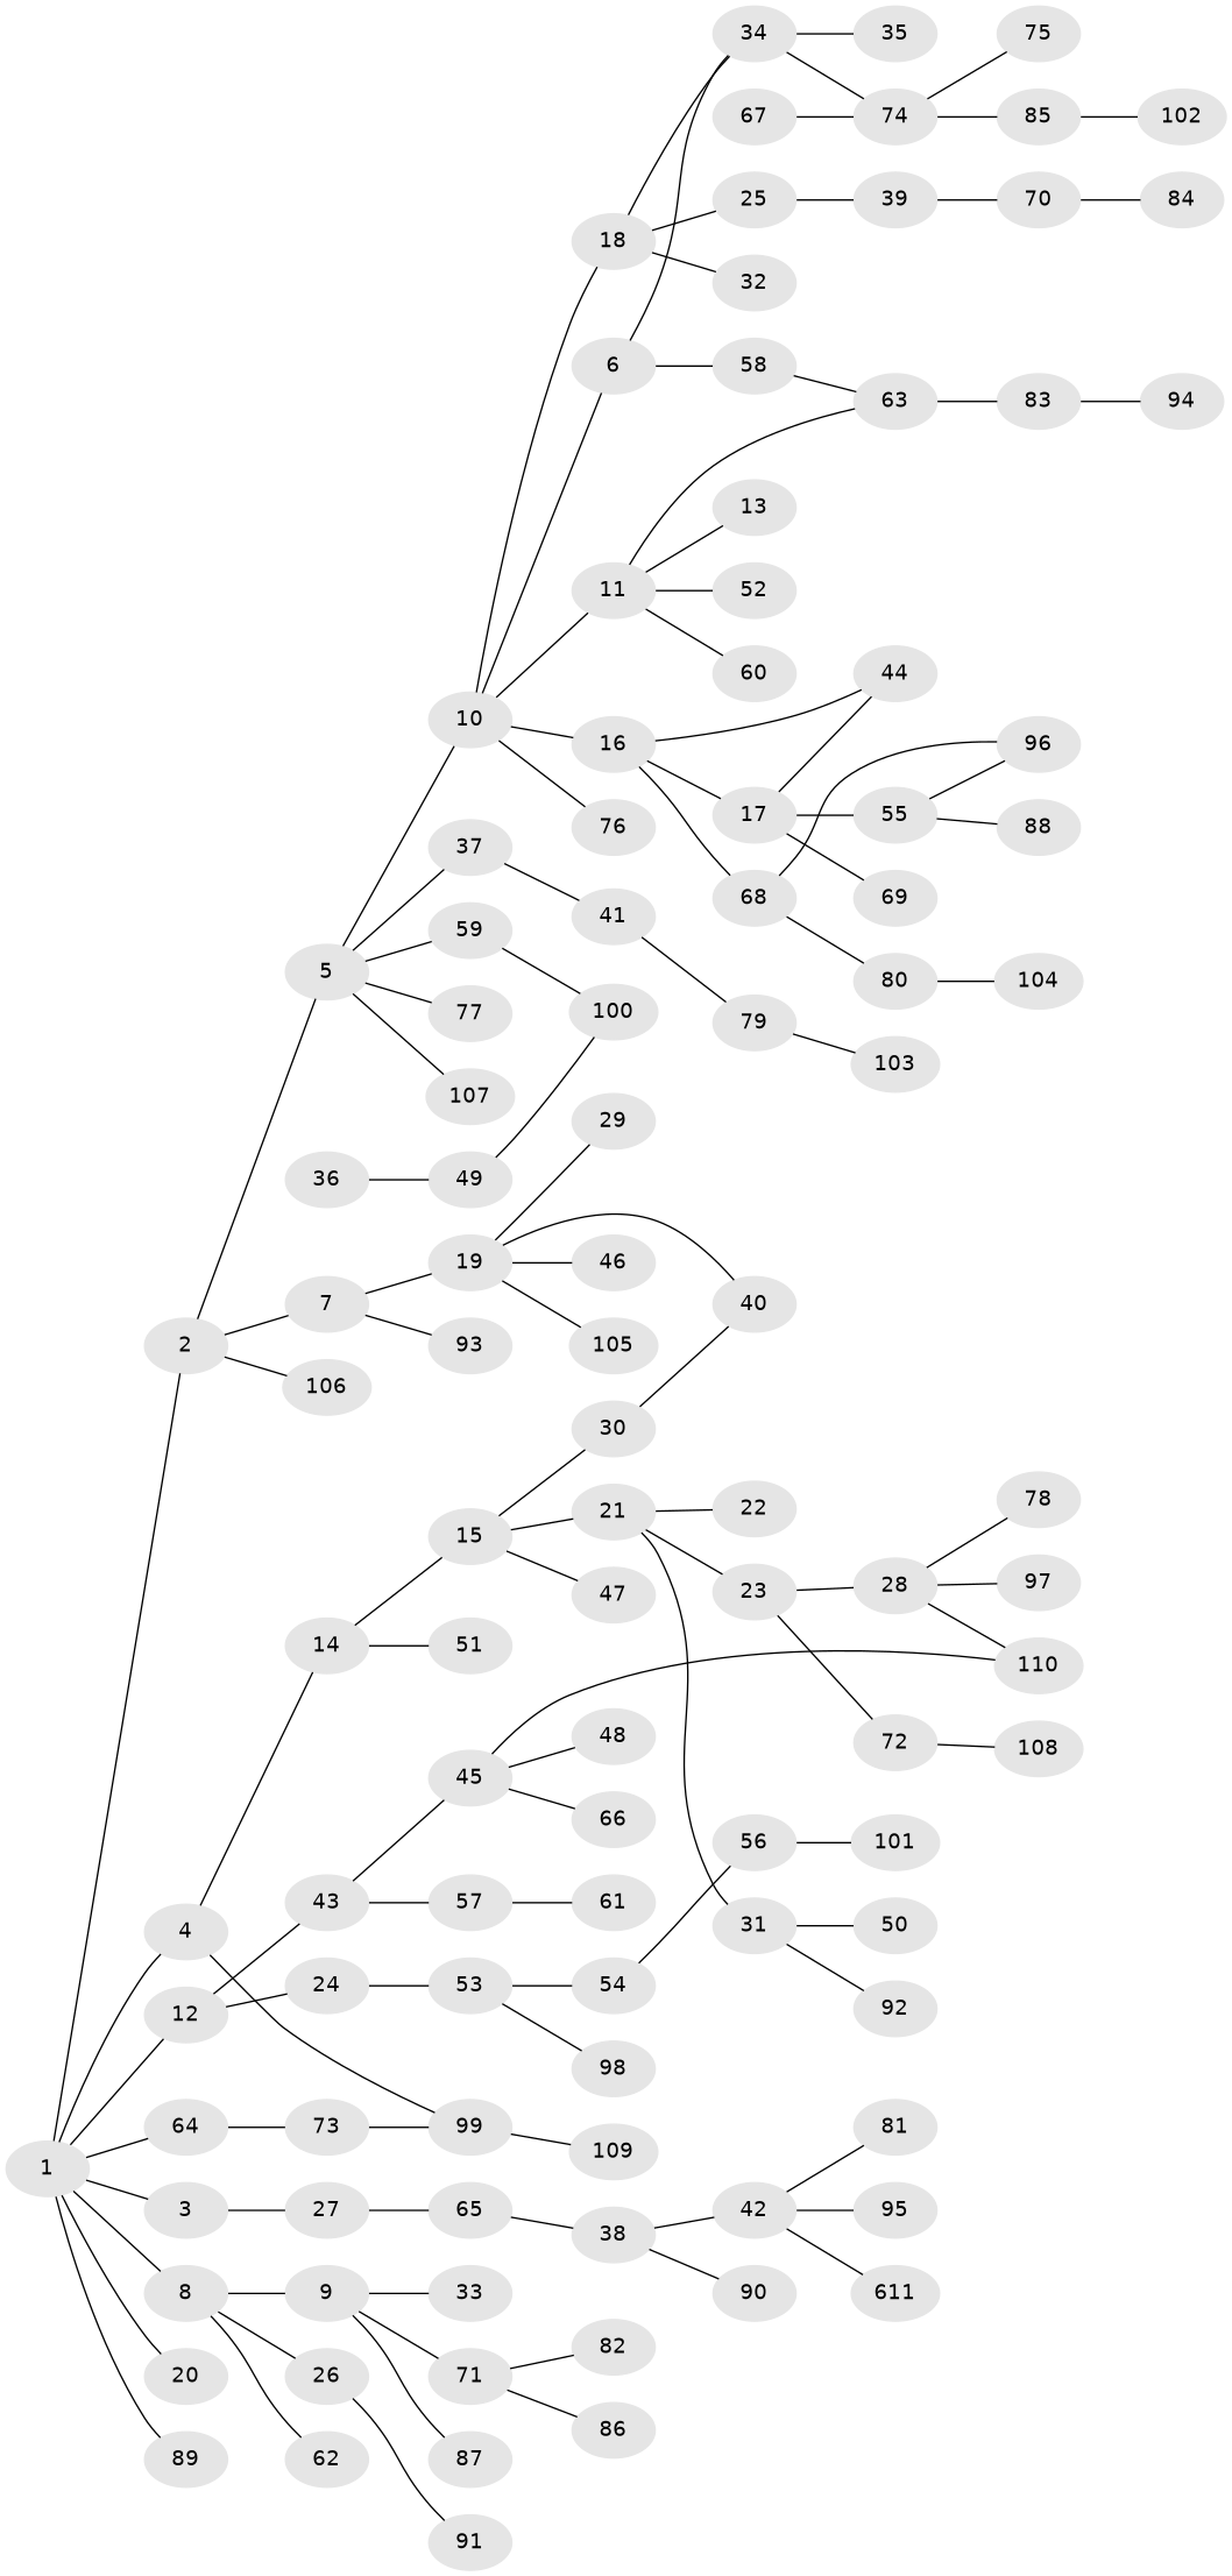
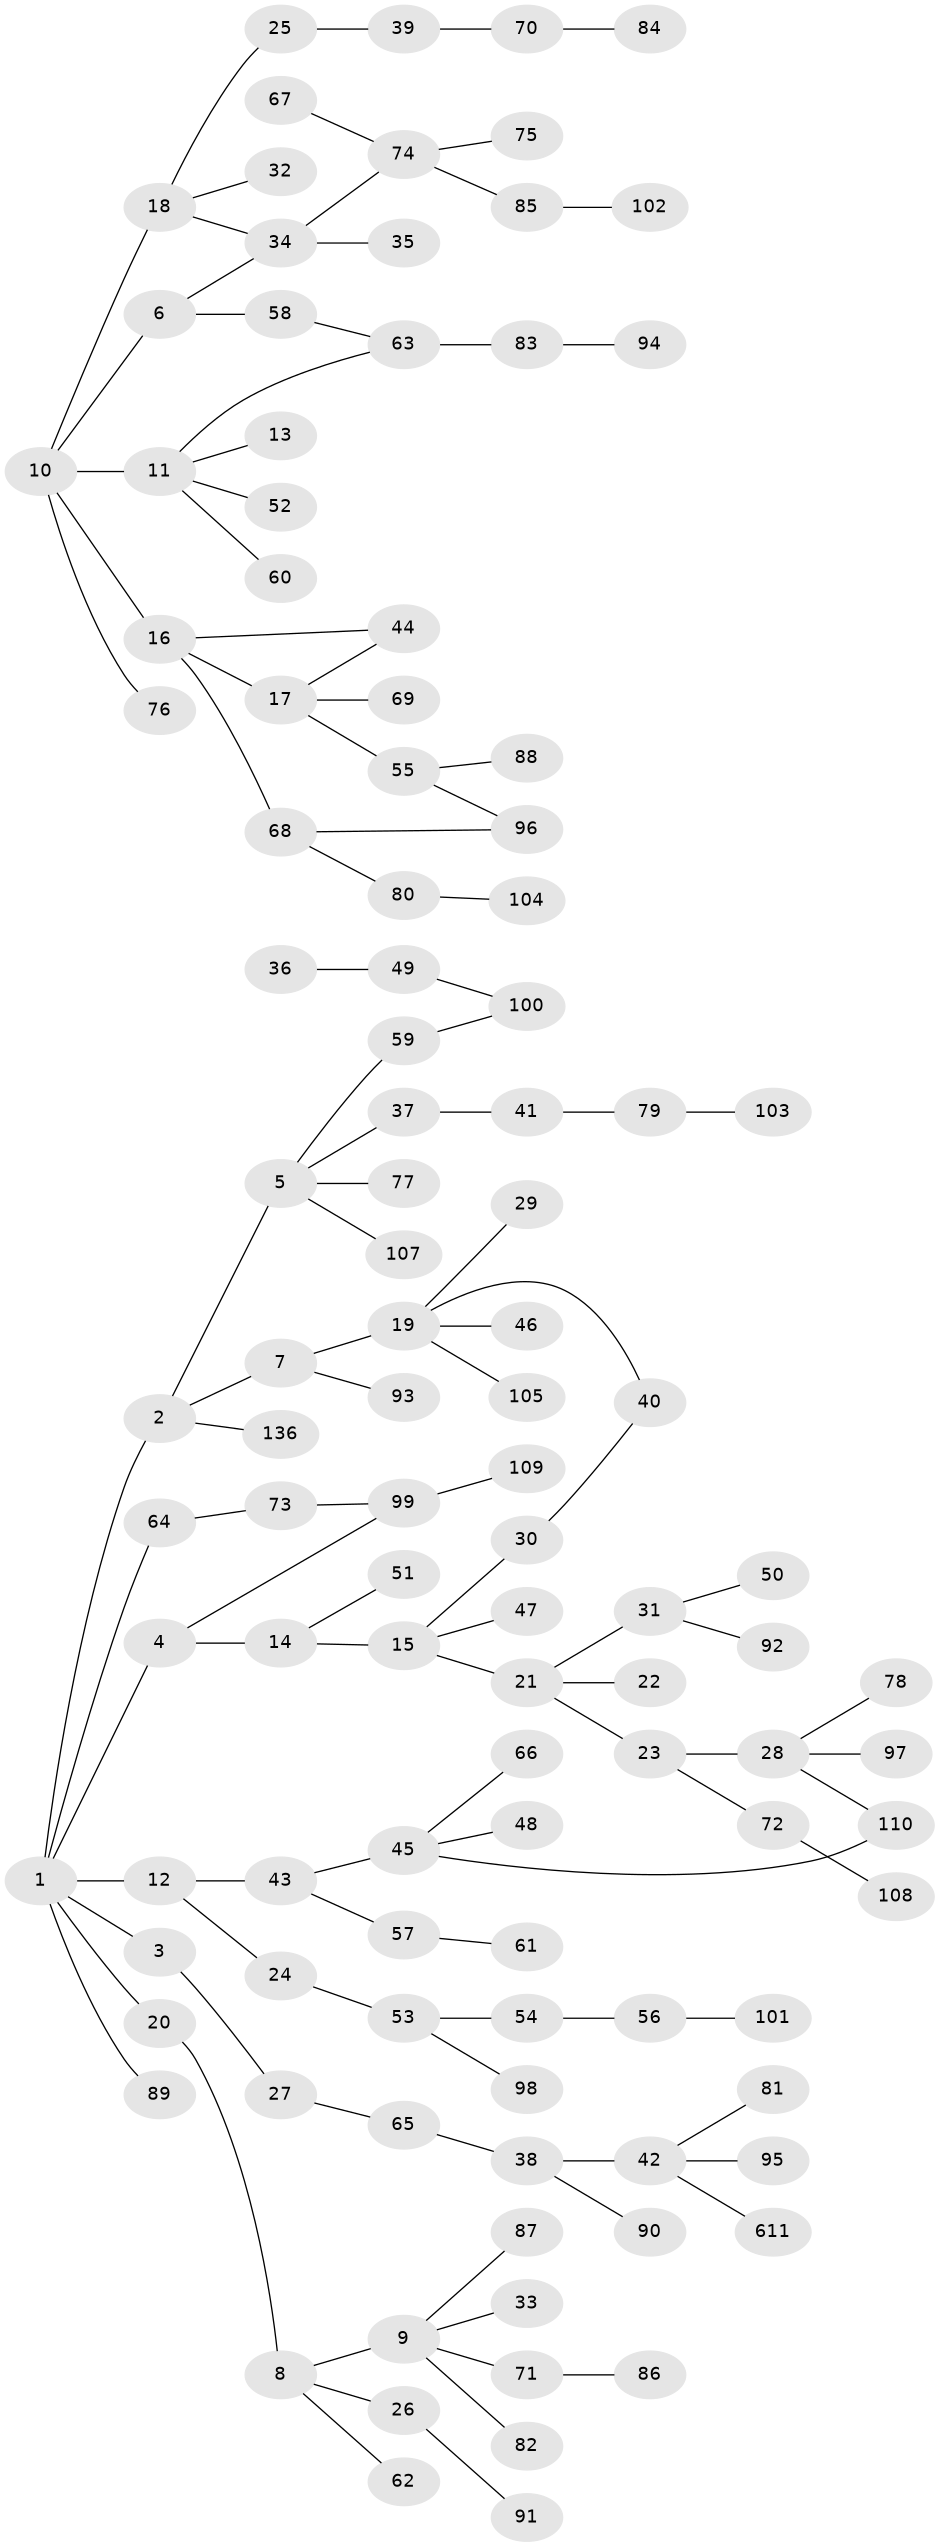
  graph {
    fontname="DejaVu Sans"
    rankdir=LR
    node [color=gray90 fontname="DejaVu Sans" style=filled]
    edge [fontname="DejaVu Sans"]
    1
    2
    3
    4
    8
    12
    20
    64
    89
    5
    7
-   106
+   106 [label=136]
    27
    14
    99
    9
    26
    62
    24
    43
    73
    10
    37
    59
    77
    107
    19
    93
    65
    38
    42
    90
    15
    51
    109
    6
    34
    58
    11
    16
    18
    76
    41
    100
    35
    74
    63
    29
    40
    46
    105
    33
    71
    82
    87
    91
    86
    13
    52
    60
    17
    44
    68
    25
    32
    36
    49
    53
    45
    57
    21
    30
    47
    22
    23
    31
    55
    69
    96
    80
    88
    39
    28
    72
    50
    92
    78
    97
    110
    108
    54
    98
    70
    67
    75
    85
    79
    81
    95
    n100 [label=611]
    84
    103
    48
    66
    61
    56
    101
    83
    94
    104
    102
    1 -- 2
    1 -- 3
    1 -- 4
-   1 -- 8
+   20 -- 8
    1 -- 12
    1 -- 20
    1 -- 64
    1 -- 89
    2 -- 5
    2 -- 7
    2 -- 106
    3 -- 27
    4 -- 14
    4 -- 99
    8 -- 9
    8 -- 26
    8 -- 62
    12 -- 24
    12 -- 43
    64 -- 73
-   5 -- 10
    5 -- 37
    5 -- 59
    5 -- 77
    5 -- 107
    7 -- 19
    7 -- 93
    27 -- 65
    14 -- 15
    14 -- 51
    99 -- 109
    9 -- 33
    9 -- 71
-   71 -- 82
+   9 -- 82
    9 -- 87
    26 -- 91
    24 -- 53
    43 -- 45
    43 -- 57
    73 -- 99
    10 -- 6
    10 -- 11
    10 -- 16
    10 -- 18
    10 -- 76
    37 -- 41
    59 -- 100
    19 -- 29
    19 -- 40
    19 -- 46
    19 -- 105
    65 -- 38
    38 -- 42
    38 -- 90
    42 -- 81
    42 -- 95
    42 -- n100
    15 -- 21
    15 -- 30
    15 -- 47
    6 -- 34
    6 -- 58
    34 -- 35
    34 -- 74
    58 -- 63
    11 -- 63
    11 -- 13
    11 -- 52
    11 -- 60
    16 -- 17
    16 -- 44
    16 -- 68
    18 -- 34
    18 -- 25
    18 -- 32
    41 -- 79
    74 -- 75
    74 -- 85
    63 -- 83
    71 -- 86
    17 -- 44
    17 -- 55
    17 -- 69
    68 -- 96
    68 -- 80
    25 -- 39
    36 -- 49
    49 -- 100
    53 -- 54
    53 -- 98
    45 -- 110
    45 -- 48
    45 -- 66
    57 -- 61
    21 -- 22
    21 -- 23
    21 -- 31
    30 -- 40
    23 -- 28
    23 -- 72
    31 -- 50
    31 -- 92
    55 -- 96
    55 -- 88
    80 -- 104
    39 -- 70
    28 -- 78
    28 -- 97
    28 -- 110
    72 -- 108
    54 -- 56
    70 -- 84
    67 -- 74
    85 -- 102
    79 -- 103
    56 -- 101
    83 -- 94
  }
